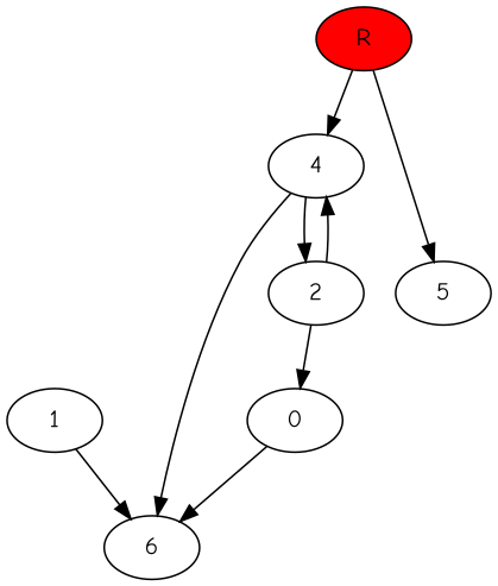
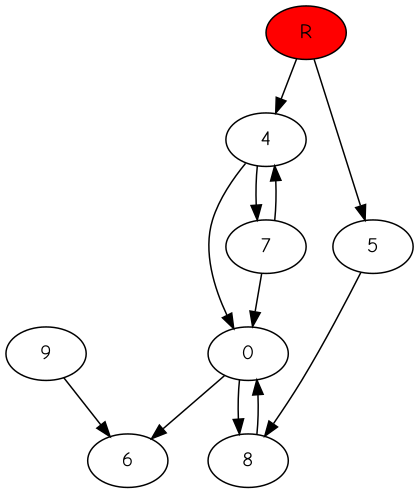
  digraph {
    fontname="Comic Neue"
    node [fontname="Comic Neue"]
    edge [fontname="Comic Neue"]
-   1
+   1 [label=9]
    6
    n3 [label=0]
+   8
    4
-   7 [label=2]
+   7
    5
    R [fillcolor="#ff0000" style=filled]
    1 -> 6
    n3 -> 6
-   4 -> 6
+   n3 -> 8
+   8 -> n3
+   4 -> n3
    4 -> 7
    7 -> n3
    7 -> 4
+   5 -> 8
    R -> 4
    R -> 5
  }
